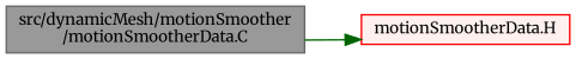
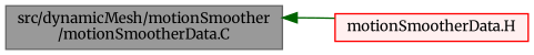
  digraph {
    rankdir=LR
    fontname=Merriweather
    node [fontname=Merriweather fontsize=10 shape=box style=filled]
    n1 [color=gray40 fillcolor=grey60 fontcolor=black height=0.2 label="src/dynamicMesh/motionSmoother\l/motionSmootherData.C" width=0.4]
    n2 [color=red fillcolor="#FFF0F0" height=0.2 label="motionSmootherData.H" width=0.4]
-   n1 -> n2 [color=darkgreen fontname=Merriweather fontsize=10 labelfontname=Helvetica labelfontsize=10 style=solid]
+   n2 -> n1 [color=darkgreen fontname=Merriweather fontsize=10 labelfontname=Helvetica labelfontsize=10 style=solid]
  }
